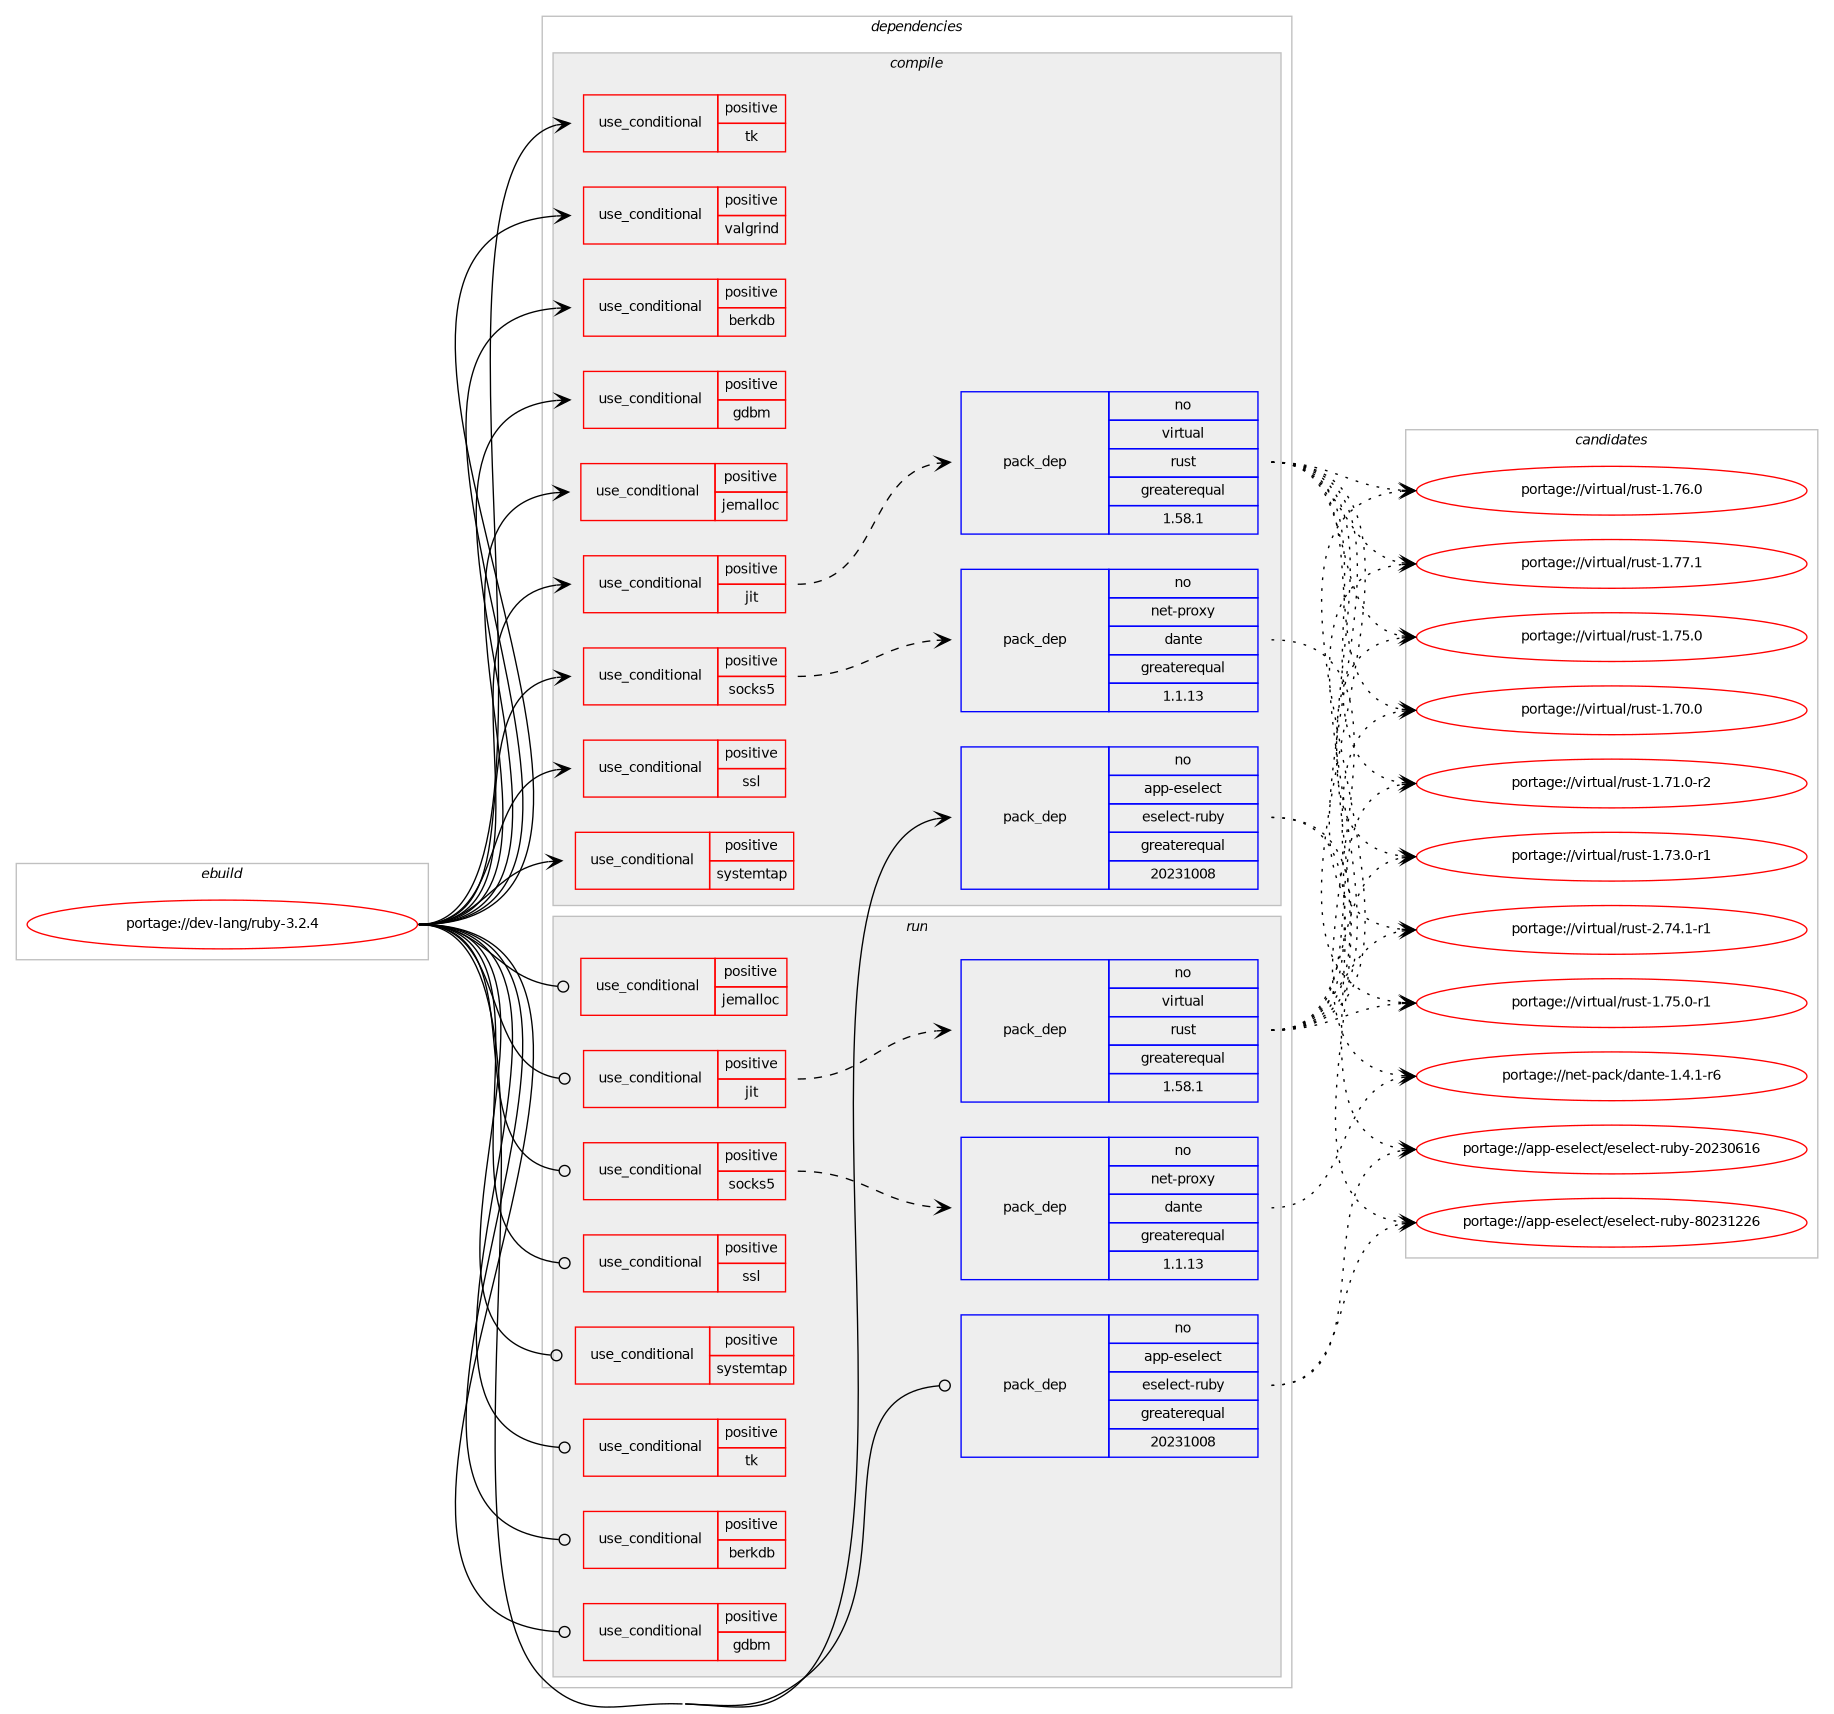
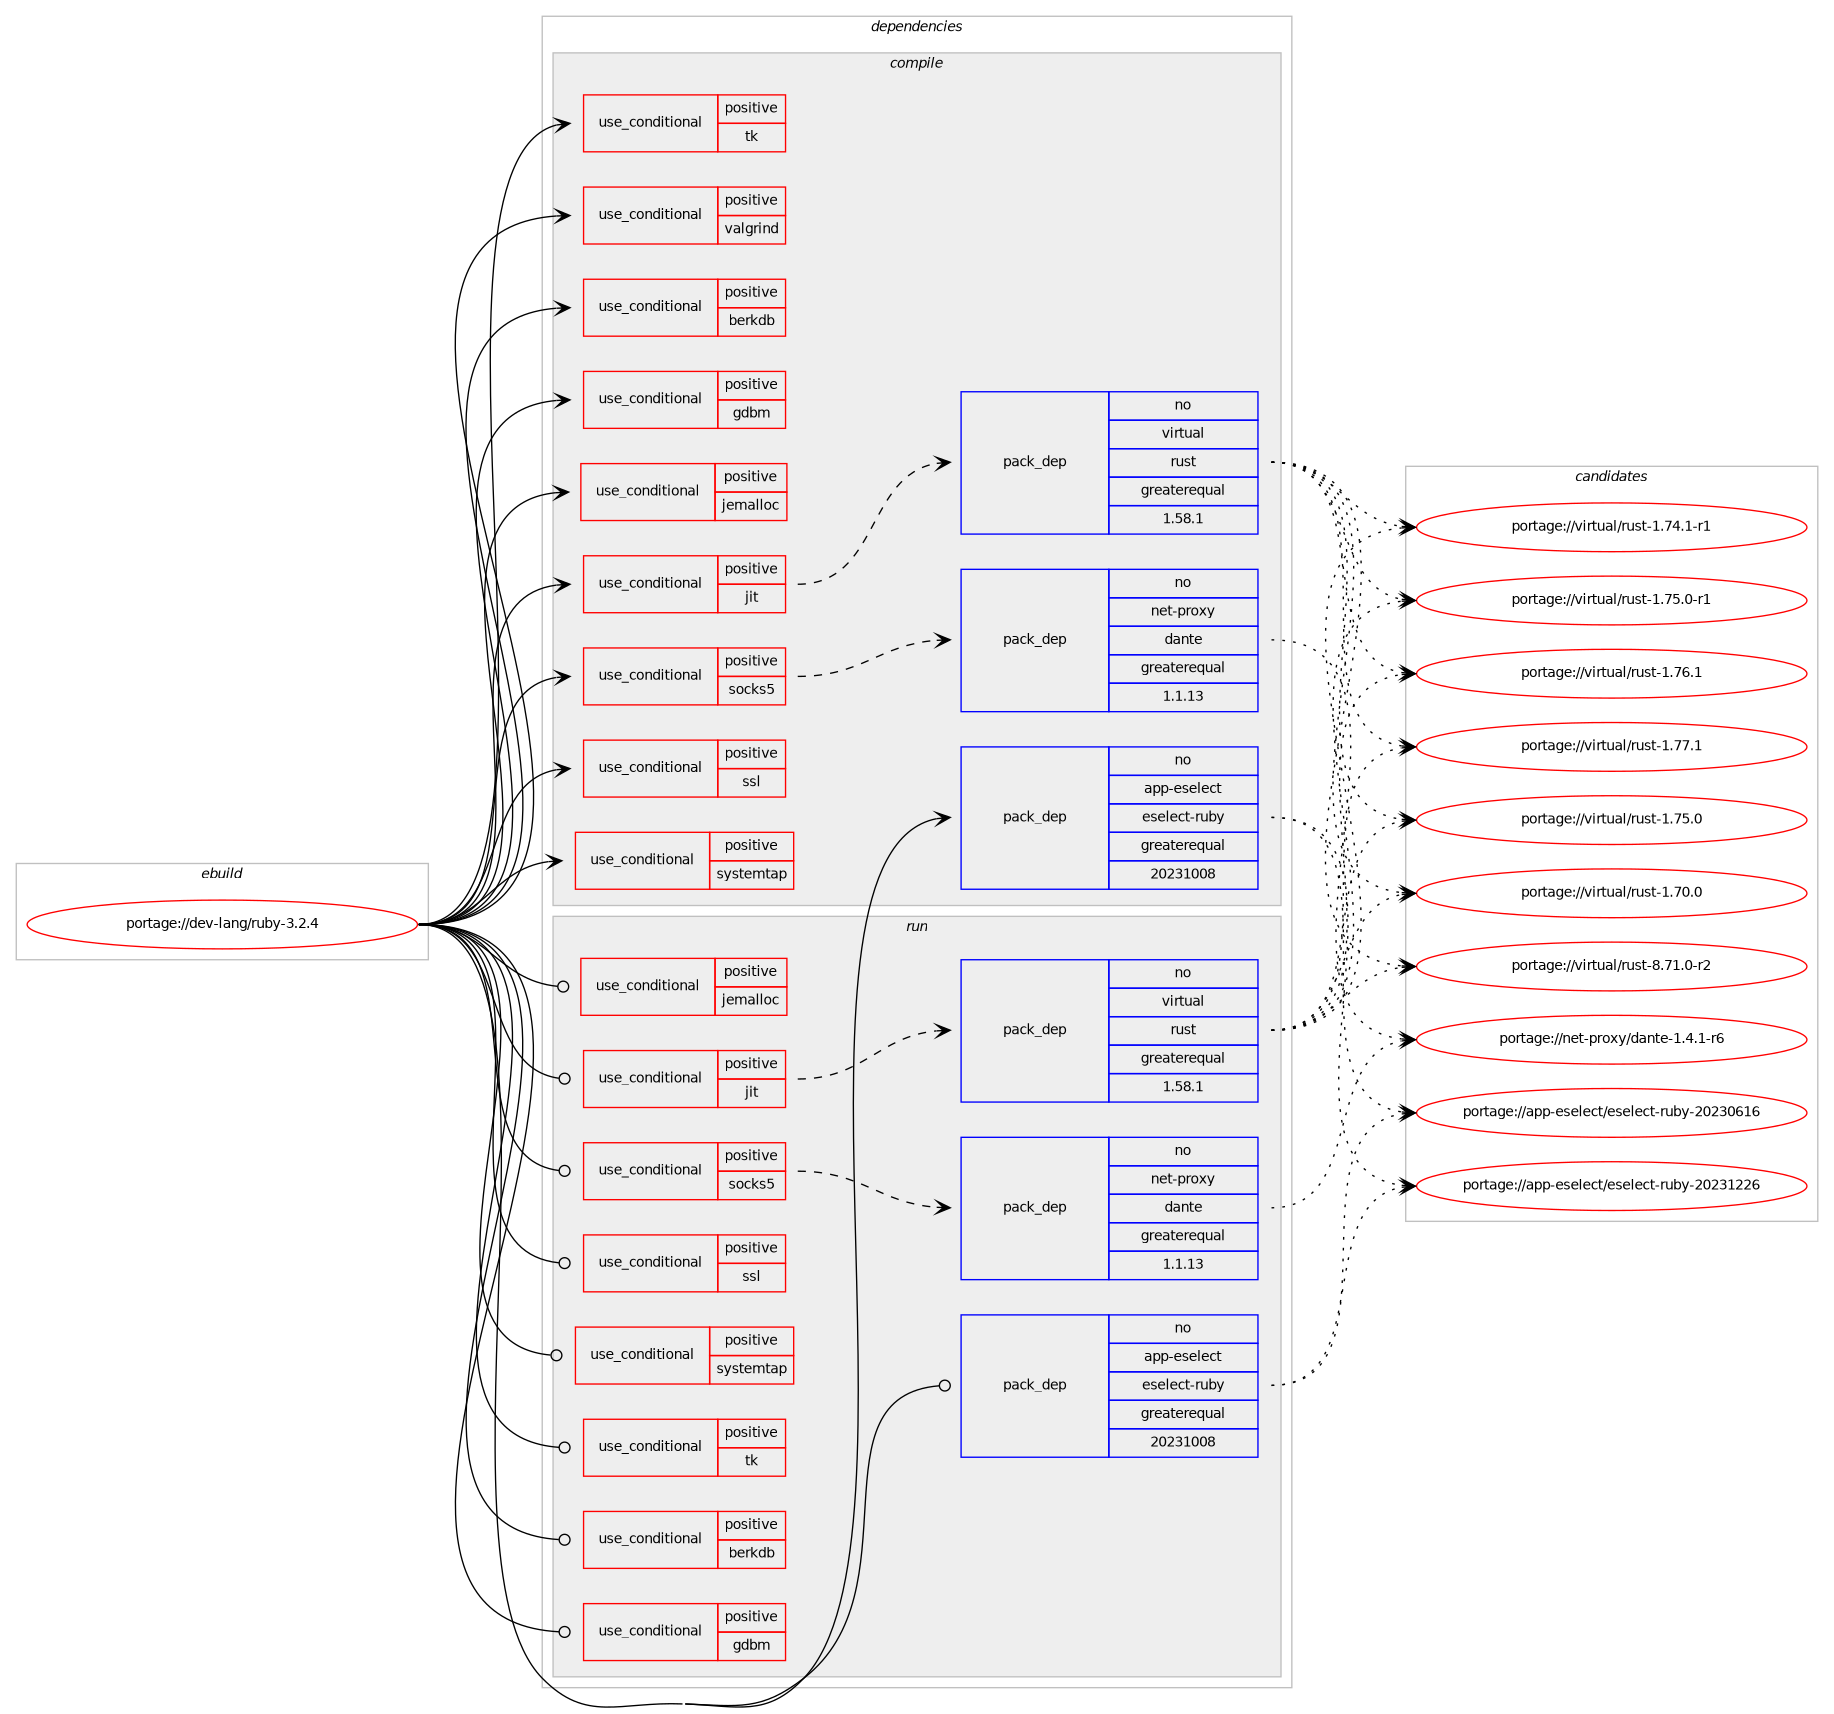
  digraph {
    compound=true
    concentrate=true
    fontname=Helvetica
    fontsize=10
    newrank=true
    rankdir=LR
    ranksep=1.5
    node [color=red fontname=Helvetica fontsize=10 shape=none]
    edge [arrowhead=vee headport=w style=dotted tailport=e weight=20]
    n1 [label="portage://dev-lang/ruby-3.2.4" width=4 shape=""]
    n2 [label=<<TABLE BORDER="0" CELLBORDER="1" CELLSPACING="0" CELLPADDING="4"><TR><TD ROWSPAN="3" CELLPADDING="10">use_conditional</TD></TR><TR><TD>positive</TD></TR><TR><TD>berkdb</TD></TR></TABLE>>]
    n3 [label=<<TABLE BORDER="0" CELLBORDER="1" CELLSPACING="0" CELLPADDING="4"><TR><TD ROWSPAN="3" CELLPADDING="10">use_conditional</TD></TR><TR><TD>positive</TD></TR><TR><TD>gdbm</TD></TR></TABLE>>]
    n4 [label=<<TABLE BORDER="0" CELLBORDER="1" CELLSPACING="0" CELLPADDING="4"><TR><TD ROWSPAN="3" CELLPADDING="10">use_conditional</TD></TR><TR><TD>positive</TD></TR><TR><TD>jemalloc</TD></TR></TABLE>>]
    n5 [color=blue label=<<TABLE BORDER="0" CELLBORDER="1" CELLSPACING="0" CELLPADDING="4" WIDTH="220"><TR><TD ROWSPAN="6" CELLPADDING="30">pack_dep</TD></TR><TR><TD WIDTH="110">no</TD></TR><TR><TD>virtual</TD></TR><TR><TD>rust</TD></TR><TR><TD>greaterequal</TD></TR><TR><TD>1.58.1</TD></TR></TABLE>>]
    n6 [label=<<TABLE BORDER="0" CELLBORDER="1" CELLSPACING="0" CELLPADDING="4"><TR><TD ROWSPAN="3" CELLPADDING="10">use_conditional</TD></TR><TR><TD>positive</TD></TR><TR><TD>jit</TD></TR></TABLE>>]
    n7 [color=blue label=<<TABLE BORDER="0" CELLBORDER="1" CELLSPACING="0" CELLPADDING="4" WIDTH="220"><TR><TD ROWSPAN="6" CELLPADDING="30">pack_dep</TD></TR><TR><TD WIDTH="110">no</TD></TR><TR><TD>net-proxy</TD></TR><TR><TD>dante</TD></TR><TR><TD>greaterequal</TD></TR><TR><TD>1.1.13</TD></TR></TABLE>>]
    n8 [label=<<TABLE BORDER="0" CELLBORDER="1" CELLSPACING="0" CELLPADDING="4"><TR><TD ROWSPAN="3" CELLPADDING="10">use_conditional</TD></TR><TR><TD>positive</TD></TR><TR><TD>socks5</TD></TR></TABLE>>]
    n9 [label=<<TABLE BORDER="0" CELLBORDER="1" CELLSPACING="0" CELLPADDING="4"><TR><TD ROWSPAN="3" CELLPADDING="10">use_conditional</TD></TR><TR><TD>positive</TD></TR><TR><TD>ssl</TD></TR></TABLE>>]
    n10 [label=<<TABLE BORDER="0" CELLBORDER="1" CELLSPACING="0" CELLPADDING="4"><TR><TD ROWSPAN="3" CELLPADDING="10">use_conditional</TD></TR><TR><TD>positive</TD></TR><TR><TD>systemtap</TD></TR></TABLE>>]
    n11 [label=<<TABLE BORDER="0" CELLBORDER="1" CELLSPACING="0" CELLPADDING="4"><TR><TD ROWSPAN="3" CELLPADDING="10">use_conditional</TD></TR><TR><TD>positive</TD></TR><TR><TD>tk</TD></TR></TABLE>>]
    n12 [label=<<TABLE BORDER="0" CELLBORDER="1" CELLSPACING="0" CELLPADDING="4"><TR><TD ROWSPAN="3" CELLPADDING="10">use_conditional</TD></TR><TR><TD>positive</TD></TR><TR><TD>valgrind</TD></TR></TABLE>>]
    n13 [color=blue label=<<TABLE BORDER="0" CELLBORDER="1" CELLSPACING="0" CELLPADDING="4" WIDTH="220"><TR><TD ROWSPAN="6" CELLPADDING="30">pack_dep</TD></TR><TR><TD WIDTH="110">no</TD></TR><TR><TD>app-eselect</TD></TR><TR><TD>eselect-ruby</TD></TR><TR><TD>greaterequal</TD></TR><TR><TD>20231008</TD></TR></TABLE>>]
    n14 [label=<<TABLE BORDER="0" CELLBORDER="1" CELLSPACING="0" CELLPADDING="4"><TR><TD ROWSPAN="3" CELLPADDING="10">use_conditional</TD></TR><TR><TD>positive</TD></TR><TR><TD>berkdb</TD></TR></TABLE>>]
    n15 [label=<<TABLE BORDER="0" CELLBORDER="1" CELLSPACING="0" CELLPADDING="4"><TR><TD ROWSPAN="3" CELLPADDING="10">use_conditional</TD></TR><TR><TD>positive</TD></TR><TR><TD>gdbm</TD></TR></TABLE>>]
    n16 [label=<<TABLE BORDER="0" CELLBORDER="1" CELLSPACING="0" CELLPADDING="4"><TR><TD ROWSPAN="3" CELLPADDING="10">use_conditional</TD></TR><TR><TD>positive</TD></TR><TR><TD>jemalloc</TD></TR></TABLE>>]
    n17 [color=blue label=<<TABLE BORDER="0" CELLBORDER="1" CELLSPACING="0" CELLPADDING="4" WIDTH="220"><TR><TD ROWSPAN="6" CELLPADDING="30">pack_dep</TD></TR><TR><TD WIDTH="110">no</TD></TR><TR><TD>virtual</TD></TR><TR><TD>rust</TD></TR><TR><TD>greaterequal</TD></TR><TR><TD>1.58.1</TD></TR></TABLE>>]
    n18 [label=<<TABLE BORDER="0" CELLBORDER="1" CELLSPACING="0" CELLPADDING="4"><TR><TD ROWSPAN="3" CELLPADDING="10">use_conditional</TD></TR><TR><TD>positive</TD></TR><TR><TD>jit</TD></TR></TABLE>>]
    n19 [color=blue label=<<TABLE BORDER="0" CELLBORDER="1" CELLSPACING="0" CELLPADDING="4" WIDTH="220"><TR><TD ROWSPAN="6" CELLPADDING="30">pack_dep</TD></TR><TR><TD WIDTH="110">no</TD></TR><TR><TD>app-eselect</TD></TR><TR><TD>eselect-ruby</TD></TR><TR><TD>greaterequal</TD></TR><TR><TD>20231008</TD></TR></TABLE>>]
    n20 [color=blue label=<<TABLE BORDER="0" CELLBORDER="1" CELLSPACING="0" CELLPADDING="4" WIDTH="220"><TR><TD ROWSPAN="6" CELLPADDING="30">pack_dep</TD></TR><TR><TD WIDTH="110">no</TD></TR><TR><TD>net-proxy</TD></TR><TR><TD>dante</TD></TR><TR><TD>greaterequal</TD></TR><TR><TD>1.1.13</TD></TR></TABLE>>]
    n21 [label=<<TABLE BORDER="0" CELLBORDER="1" CELLSPACING="0" CELLPADDING="4"><TR><TD ROWSPAN="3" CELLPADDING="10">use_conditional</TD></TR><TR><TD>positive</TD></TR><TR><TD>socks5</TD></TR></TABLE>>]
    n22 [label=<<TABLE BORDER="0" CELLBORDER="1" CELLSPACING="0" CELLPADDING="4"><TR><TD ROWSPAN="3" CELLPADDING="10">use_conditional</TD></TR><TR><TD>positive</TD></TR><TR><TD>ssl</TD></TR></TABLE>>]
    n23 [label=<<TABLE BORDER="0" CELLBORDER="1" CELLSPACING="0" CELLPADDING="4"><TR><TD ROWSPAN="3" CELLPADDING="10">use_conditional</TD></TR><TR><TD>positive</TD></TR><TR><TD>systemtap</TD></TR></TABLE>>]
    n24 [label=<<TABLE BORDER="0" CELLBORDER="1" CELLSPACING="0" CELLPADDING="4"><TR><TD ROWSPAN="3" CELLPADDING="10">use_conditional</TD></TR><TR><TD>positive</TD></TR><TR><TD>tk</TD></TR></TABLE>>]
-   n25 [label="portage://virtual/rust-1.71.0-r2" width=4 shape=""]
-   n26 [label="portage://virtual/rust-1.73.0-r1" width=4 shape=""]
-   n27 [label="portage://virtual/rust-2.74.1-r1" width=4 shape=""]
+   n25 [label="portage://virtual/rust-8.71.0-r2" width=4 shape=""]
+   n27 [label="portage://virtual/rust-1.74.1-r1" width=4 shape=""]
    n28 [label="portage://virtual/rust-1.75.0-r1" width=4 shape=""]
-   n29 [label="portage://virtual/rust-1.76.0" width=4 shape=""]
+   n29 [label="portage://virtual/rust-1.76.1" width=4 shape=""]
    n30 [label="portage://virtual/rust-1.77.1" width=4 shape=""]
    n31 [label="portage://virtual/rust-1.75.0" width=4 shape=""]
    n32 [label="portage://virtual/rust-1.70.0" width=4 shape=""]
-   n33 [label="portage://net-pack/dante-1.4.1-r6" width=4 shape=""]
+   n33 [label="portage://net-proxy/dante-1.4.1-r6" width=4 shape=""]
    n34 [label="portage://app-eselect/eselect-ruby-20230616" width=4 shape=""]
-   n35 [label="portage://app-eselect/eselect-ruby-80231226" width=4 shape=""]
+   n35 [label="portage://app-eselect/eselect-ruby-20231226" width=4 shape=""]
    subgraph cluster_1 {
      color=gray
      label=<<i>ebuild</i>>
      rank=same
      n1
    }
    subgraph cluster_2 {
      color=gray
      label=<<i>dependencies</i>>
      subgraph cluster_3 {
        color=gray
        fillcolor="#eeeeee"
        label=<<i>compile</i>>
        style=filled
        subgraph sub_4 {
          color=gray
          fillcolor="#eeeeee"
          label=<<i>compile</i>>
          style=filled
          n2
        }
        subgraph sub_5 {
          color=gray
          fillcolor="#eeeeee"
          label=<<i>compile</i>>
          style=filled
          n3
        }
        subgraph sub_6 {
          color=gray
          fillcolor="#eeeeee"
          label=<<i>compile</i>>
          style=filled
          n4
        }
        subgraph sub_7 {
          color=gray
          fillcolor="#eeeeee"
          label=<<i>compile</i>>
          style=filled
          n6
          subgraph sub_8 {
            color=gray
            fillcolor="#eeeeee"
            label=<<i>compile</i>>
            style=filled
            n5
          }
        }
        subgraph sub_9 {
          color=gray
          fillcolor="#eeeeee"
          label=<<i>compile</i>>
          style=filled
          n8
          subgraph sub_10 {
            color=gray
            fillcolor="#eeeeee"
            label=<<i>compile</i>>
            style=filled
            n7
          }
        }
        subgraph sub_11 {
          color=gray
          fillcolor="#eeeeee"
          label=<<i>compile</i>>
          style=filled
          n9
        }
        subgraph sub_12 {
          color=gray
          fillcolor="#eeeeee"
          label=<<i>compile</i>>
          style=filled
          n10
        }
        subgraph sub_13 {
          color=gray
          fillcolor="#eeeeee"
          label=<<i>compile</i>>
          style=filled
          n11
        }
        subgraph sub_14 {
          color=gray
          fillcolor="#eeeeee"
          label=<<i>compile</i>>
          style=filled
          n12
        }
        subgraph sub_15 {
          color=gray
          fillcolor="#eeeeee"
          label=<<i>compile</i>>
          style=filled
          n13
        }
      }
      subgraph cluster_16 {
        color=gray
        fillcolor="#eeeeee"
        label=<<i>compile and run</i>>
        style=filled
      }
      subgraph cluster_17 {
        color=gray
        fillcolor="#eeeeee"
        label=<<i>run</i>>
        style=filled
        subgraph sub_18 {
          color=gray
          fillcolor="#eeeeee"
          label=<<i>run</i>>
          style=filled
          n14
        }
        subgraph sub_19 {
          color=gray
          fillcolor="#eeeeee"
          label=<<i>run</i>>
          style=filled
          n15
        }
        subgraph sub_20 {
          color=gray
          fillcolor="#eeeeee"
          label=<<i>run</i>>
          style=filled
          n16
        }
        subgraph sub_21 {
          color=gray
          fillcolor="#eeeeee"
          label=<<i>run</i>>
          style=filled
          n18
          subgraph sub_22 {
            color=gray
            fillcolor="#eeeeee"
            label=<<i>run</i>>
            style=filled
            n17
          }
        }
        subgraph sub_23 {
          color=gray
          fillcolor="#eeeeee"
          label=<<i>run</i>>
          style=filled
          n19
        }
        subgraph sub_24 {
          color=gray
          fillcolor="#eeeeee"
          label=<<i>run</i>>
          style=filled
          n21
          subgraph sub_25 {
            color=gray
            fillcolor="#eeeeee"
            label=<<i>run</i>>
            style=filled
            n20
          }
        }
        subgraph sub_26 {
          color=gray
          fillcolor="#eeeeee"
          label=<<i>run</i>>
          style=filled
          n22
        }
        subgraph sub_27 {
          color=gray
          fillcolor="#eeeeee"
          label=<<i>run</i>>
          style=filled
          n23
        }
        subgraph sub_28 {
          color=gray
          fillcolor="#eeeeee"
          label=<<i>run</i>>
          style=filled
          n24
        }
      }
    }
    subgraph cluster_29 {
      color=gray
      label=<<i>candidates</i>>
      rank=same
      subgraph sub_30 {
        color=black
        label=<<i>candidates</i>>
        nodesep=1
        rank=same
        n25
-       n26
        n27
        n28
        n29
        n30
        n31
        n32
      }
      subgraph sub_31 {
        color=black
        label=<<i>candidates</i>>
        nodesep=1
        rank=same
        n33
      }
      subgraph sub_32 {
        color=black
        label=<<i>candidates</i>>
        nodesep=1
        rank=same
        n34
        n35
      }
      subgraph sub_33 {
        color=black
        label=<<i>candidates</i>>
        nodesep=1
        rank=same
        n25
-       n26
        n27
        n28
        n29
        n30
        n31
        n32
      }
      subgraph sub_34 {
        color=black
        label=<<i>candidates</i>>
        nodesep=1
        rank=same
        n33
      }
      subgraph sub_35 {
        color=black
        label=<<i>candidates</i>>
        nodesep=1
        rank=same
        n34
        n35
      }
    }
    n1 -> n2 [style=solid]
    n1 -> n3 [style=solid]
    n1 -> n4 [style=solid]
    n1 -> n6 [style=solid]
    n1 -> n8 [style=solid]
    n1 -> n9 [style=solid]
    n1 -> n10 [style=solid]
    n1 -> n11 [style=solid]
    n1 -> n12 [style=solid]
    n1 -> n13 [style=solid]
    n1 -> n14 [arrowhead=odot style=solid]
    n1 -> n15 [arrowhead=odot style=solid]
    n1 -> n16 [arrowhead=odot style=solid]
    n1 -> n18 [arrowhead=odot style=solid]
    n1 -> n19 [arrowhead=odot style=solid]
    n1 -> n21 [arrowhead=odot style=solid]
    n1 -> n22 [arrowhead=odot style=solid]
    n1 -> n23 [arrowhead=odot style=solid]
    n1 -> n24 [arrowhead=odot style=solid]
    n5 -> n25 [weight=100]
-   n5 -> n26 [weight=100]
    n5 -> n27 [weight=100]
    n5 -> n28 [weight=100]
    n5 -> n29 [weight=100]
    n5 -> n30 [weight=100]
    n5 -> n31 [weight=100]
    n5 -> n32 [weight=100]
    n6 -> n5 [style=dashed]
    n7 -> n33 [weight=100]
    n8 -> n7 [style=dashed]
    n13 -> n34 [weight=100]
    n13 -> n35 [weight=100]
    n17 -> n25 [weight=100]
-   n17 -> n26 [weight=100]
    n17 -> n27 [weight=100]
    n17 -> n28 [weight=100]
    n17 -> n29 [weight=100]
    n17 -> n30 [weight=100]
    n17 -> n31 [weight=100]
    n17 -> n32 [weight=100]
    n18 -> n17 [style=dashed]
    n19 -> n34 [weight=100]
    n19 -> n35 [weight=100]
    n20 -> n33 [weight=100]
    n21 -> n20 [style=dashed]
  }
